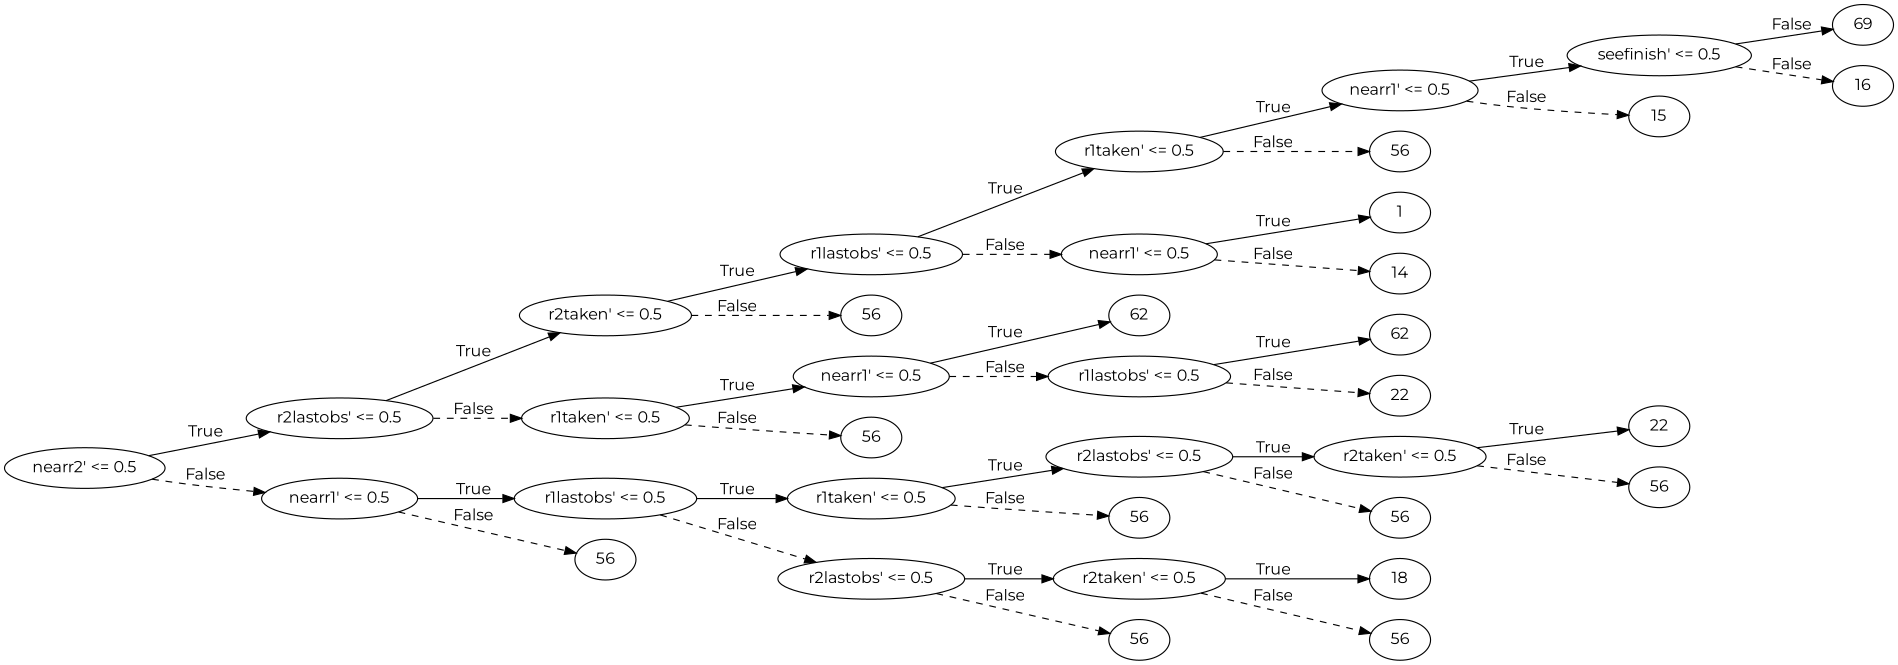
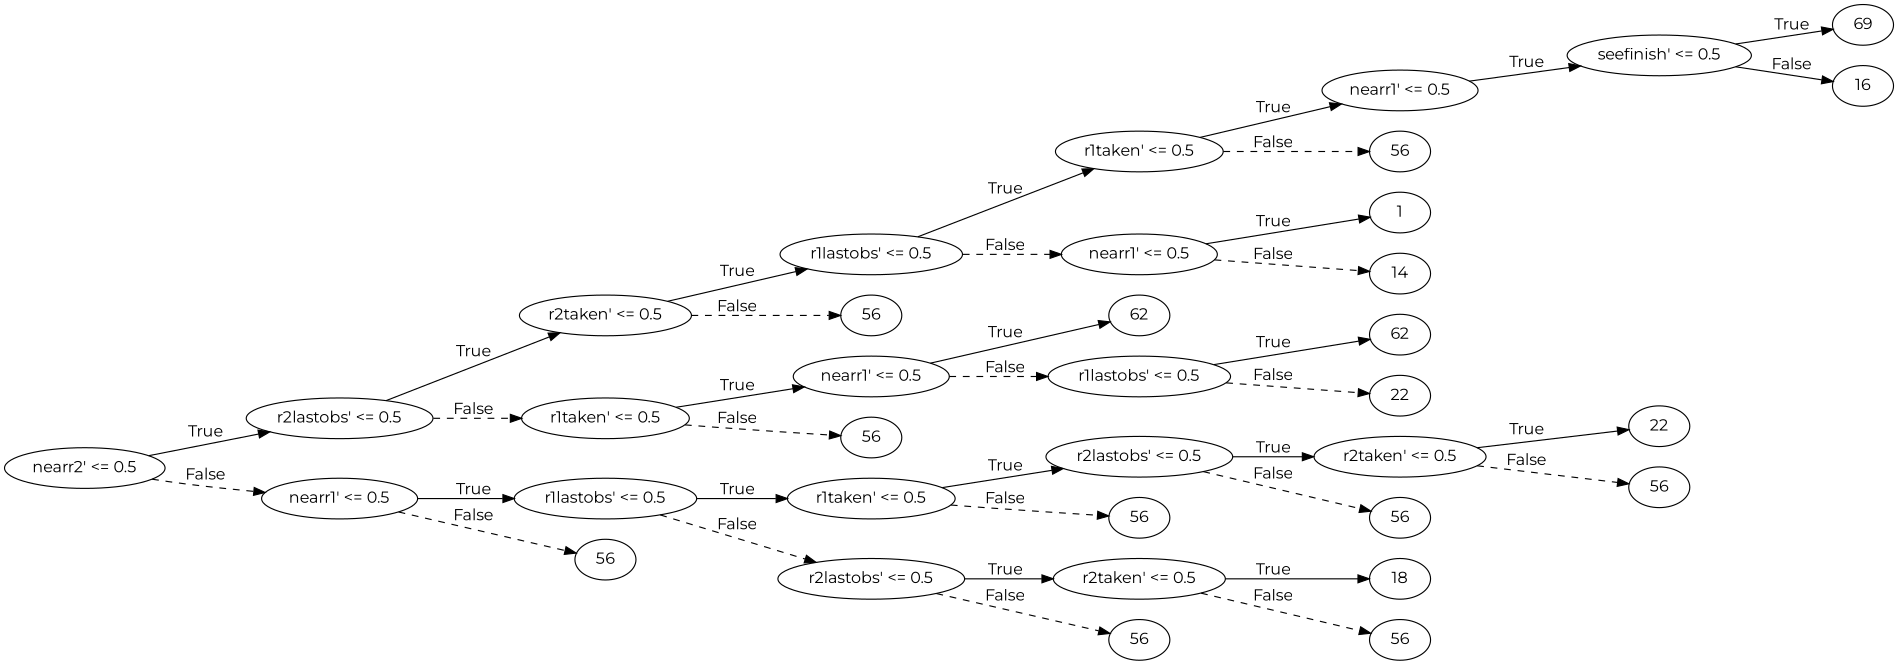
  digraph {
    fontname=Montserrat
    rankdir=LR
    node [fontname=Montserrat]
    edge [fontname=Montserrat]
    n1 [label="nearr2' <= 0.5"]
    n2 [label="r2lastobs' <= 0.5"]
    n3 [label="nearr1' <= 0.5"]
    n4 [label="r2taken' <= 0.5"]
    n5 [label="r1taken' <= 0.5"]
    n6 [label="r1lastobs' <= 0.5"]
    n7 [label=56]
    n8 [label="r1lastobs' <= 0.5"]
    n9 [label=56]
    n10 [label="nearr1' <= 0.5"]
    n11 [label=56]
    n12 [label="r1taken' <= 0.5"]
    n13 [label="nearr1' <= 0.5"]
    n14 [label="nearr1' <= 0.5"]
    n15 [label=56]
    n16 [label=1]
    n17 [label=14]
    n18 [label="seefinish' <= 0.5"]
-   n19 [label=15]
    n20 [label=69]
    n21 [label=16]
    n22 [label=62]
    n23 [label="r1lastobs' <= 0.5"]
    n24 [label=62]
    n25 [label=22]
    n26 [label="r1taken' <= 0.5"]
    n27 [label="r2lastobs' <= 0.5"]
    n28 [label="r2lastobs' <= 0.5"]
    n29 [label=56]
    n30 [label="r2taken' <= 0.5"]
    n31 [label=56]
    n32 [label="r2taken' <= 0.5"]
    n33 [label=56]
    n34 [label=22]
    n35 [label=56]
    n36 [label=18]
    n37 [label=56]
    n1 -> n2 [label=True]
    n1 -> n3 [label=False style=dashed]
    n2 -> n4 [label=True]
    n2 -> n5 [label=False style=dashed]
    n3 -> n6 [label=True]
    n3 -> n7 [label=False style=dashed]
    n4 -> n8 [label=True]
    n4 -> n9 [label=False style=dashed]
    n5 -> n10 [label=True]
    n5 -> n11 [label=False style=dashed]
    n6 -> n26 [label=True]
    n6 -> n27 [label=False style=dashed]
    n8 -> n12 [label=True]
    n8 -> n13 [label=False style=dashed]
    n10 -> n22 [label=True]
    n10 -> n23 [label=False style=dashed]
    n12 -> n14 [label=True]
    n12 -> n15 [label=False style=dashed]
    n13 -> n16 [label=True]
    n13 -> n17 [label=False style=dashed]
    n14 -> n18 [label=True]
-   n14 -> n19 [label=False style=dashed]
-   n18 -> n20 [label=False]
-   n18 -> n21 [label=False style=dashed]
+   n18 -> n20 [label=True]
+   n18 -> n21 [label=False style=solid]
    n23 -> n24 [label=True]
    n23 -> n25 [label=False style=dashed]
    n26 -> n28 [label=True]
    n26 -> n29 [label=False style=dashed]
    n27 -> n30 [label=True]
    n27 -> n31 [label=False style=dashed]
    n28 -> n32 [label=True]
    n28 -> n33 [label=False style=dashed]
    n30 -> n36 [label=True]
    n30 -> n37 [label=False style=dashed]
    n32 -> n34 [label=True]
    n32 -> n35 [label=False style=dashed]
  }
